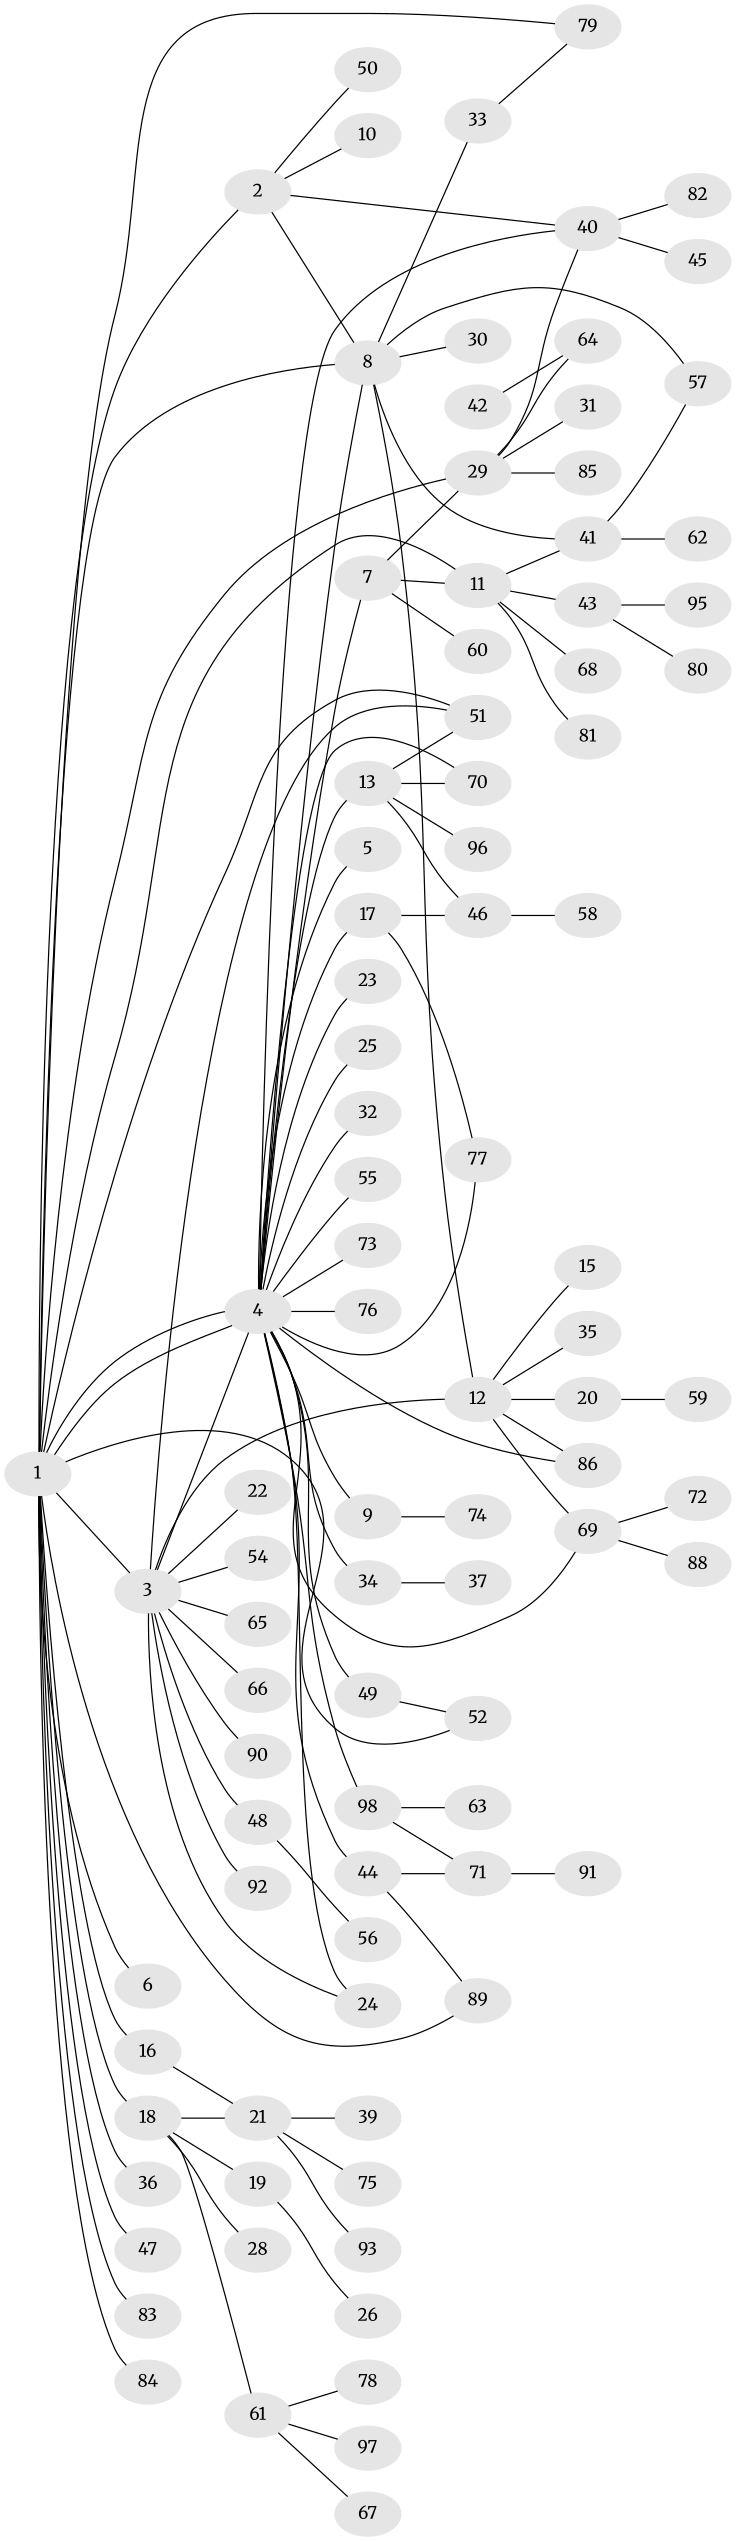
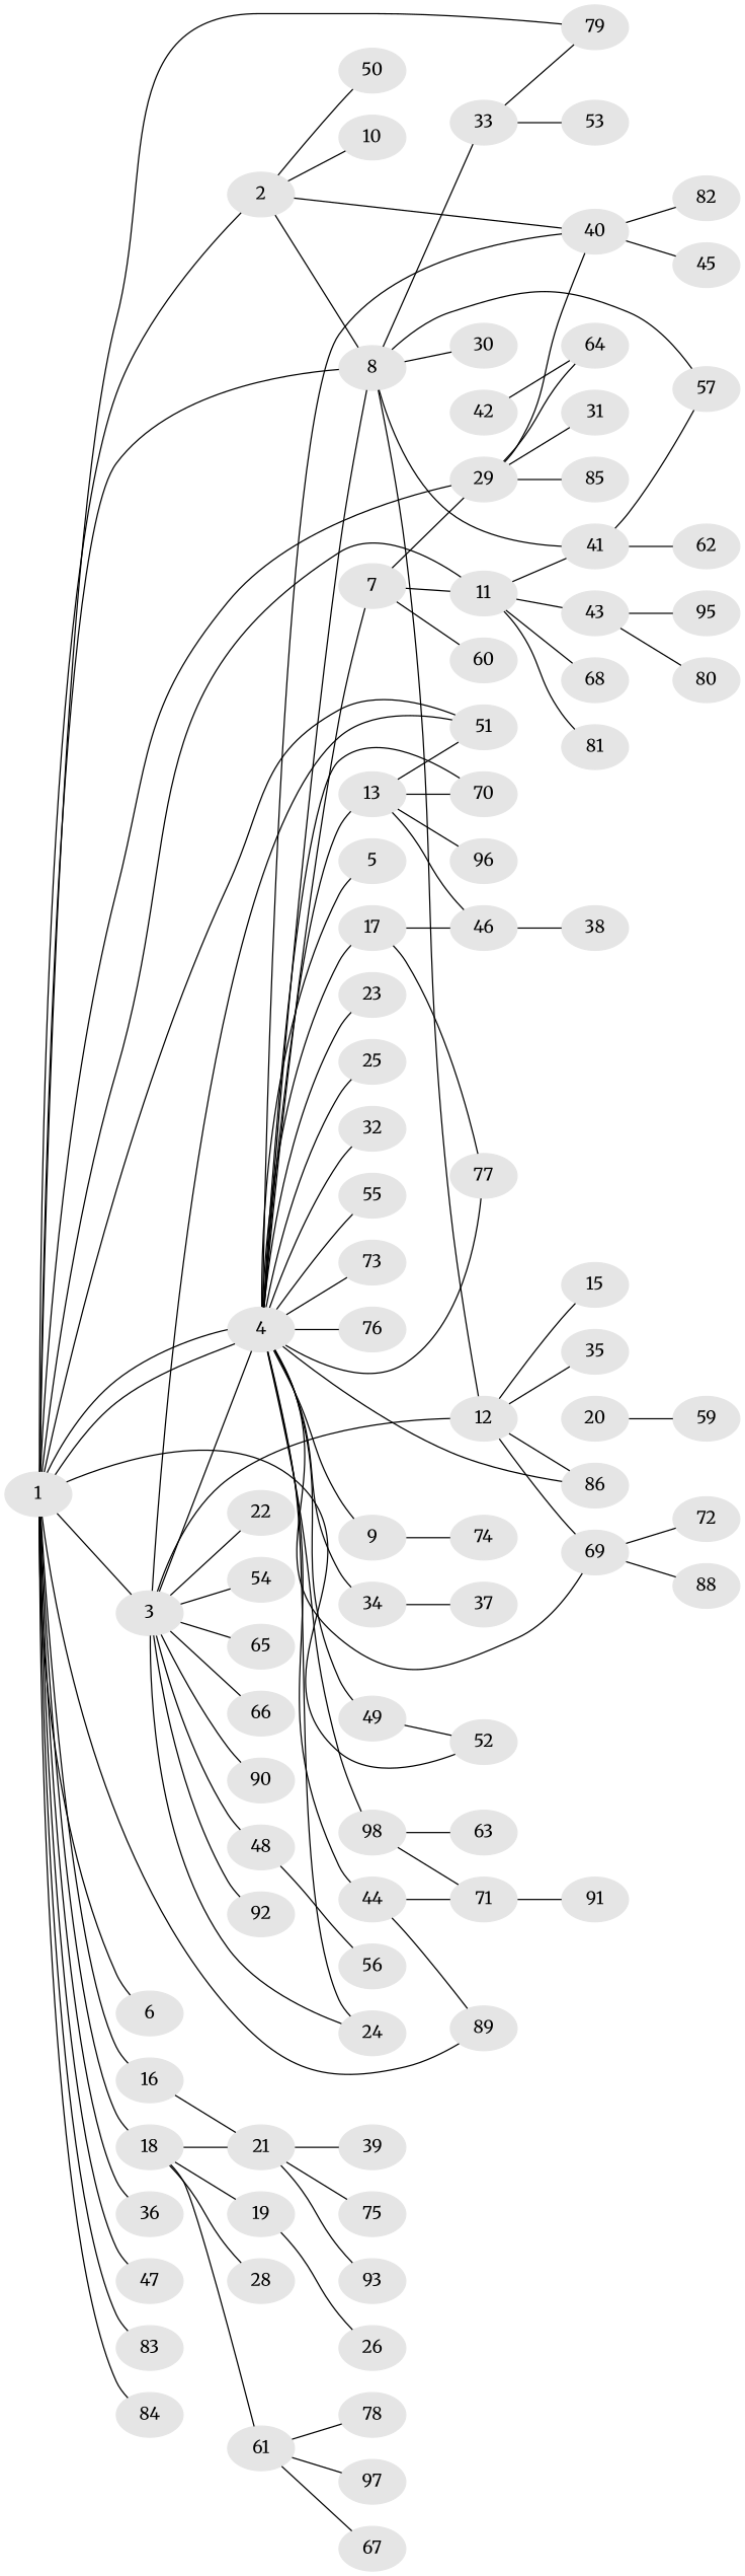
  graph {
    fontname=Merriweather
    rankdir=LR
    node [color=gray90 fontname=Merriweather style=filled]
    edge [fontname=Merriweather]
    1
    2
    3
    4
    6
    8
    11
    16
    18
    29
    36
    47
    51
    52
    79
    83
    84
    89
    10
    40
    50
    12
    22
    48
    54
    65
    66
    90
    92
    24
    5
    7
    9
    13
    17
    23
    25
    32
    34
    n40 [label=98]
    44
    49
    55
    69
    70
    73
    76
    77
    86
    30
    33
    41
    57
    43
    68
    81
    21
    19
    28
    61
    31
    64
    85
    45
    82
    15
    20
    35
    42
    56
    60
    74
    46
    96
    37
    71
    63
    72
    88
+   53
    62
    80
    95
    59
-   58
+   58 [label=38]
    39
    75
    93
    26
    67
    78
    n92 [label=97]
    91
    1 -- 2
    1 -- 3
    1 -- 4
    1 -- 4
    1 -- 6
    1 -- 8
    1 -- 11
    1 -- 16
    1 -- 18
    1 -- 29
    1 -- 36
    1 -- 47
    1 -- 51
    1 -- 52
    1 -- 79
    1 -- 83
    1 -- 84
    1 -- 89
    2 -- 8
    2 -- 10
    2 -- 40
    2 -- 50
    3 -- 4
    3 -- 51
    3 -- 12
    3 -- 22
    3 -- 48
    3 -- 54
    3 -- 65
    3 -- 66
    3 -- 90
    3 -- 92
    3 -- 24
    4 -- 8
    4 -- 40
    4 -- 24
    4 -- 5
    4 -- 7
    4 -- 9
    4 -- 13
    4 -- 17
    4 -- 23
    4 -- 25
    4 -- 32
    4 -- 34
    4 -- n40
    4 -- 44
    4 -- 49
    4 -- 55
    4 -- 69
    4 -- 70
    4 -- 73
    4 -- 76
    4 -- 77
    4 -- 86
    8 -- 12
    8 -- 30
    8 -- 33
    8 -- 41
    8 -- 57
    11 -- 41
    11 -- 43
    11 -- 68
    11 -- 81
    16 -- 21
    18 -- 21
    18 -- 19
    18 -- 28
    18 -- 61
    29 -- 40
    29 -- 31
    29 -- 64
    29 -- 85
    40 -- 45
    40 -- 82
    12 -- 69
    12 -- 86
    12 -- 15
-   12 -- 20
    12 -- 35
    48 -- 56
    7 -- 11
    7 -- 29
    7 -- 60
    9 -- 74
    13 -- 51
    13 -- 70
    13 -- 46
    13 -- 96
    17 -- 77
    17 -- 46
    34 -- 37
    n40 -- 71
    n40 -- 63
    44 -- 89
    44 -- 71
    49 -- 52
    69 -- 72
    69 -- 88
    33 -- 79
+   33 -- 53
    41 -- 57
    41 -- 62
    43 -- 80
    43 -- 95
    21 -- 39
    21 -- 75
    21 -- 93
    19 -- 26
    61 -- 67
    61 -- 78
    61 -- n92
    20 -- 59
    42 -- 64
    46 -- 58
    71 -- 91
  }
